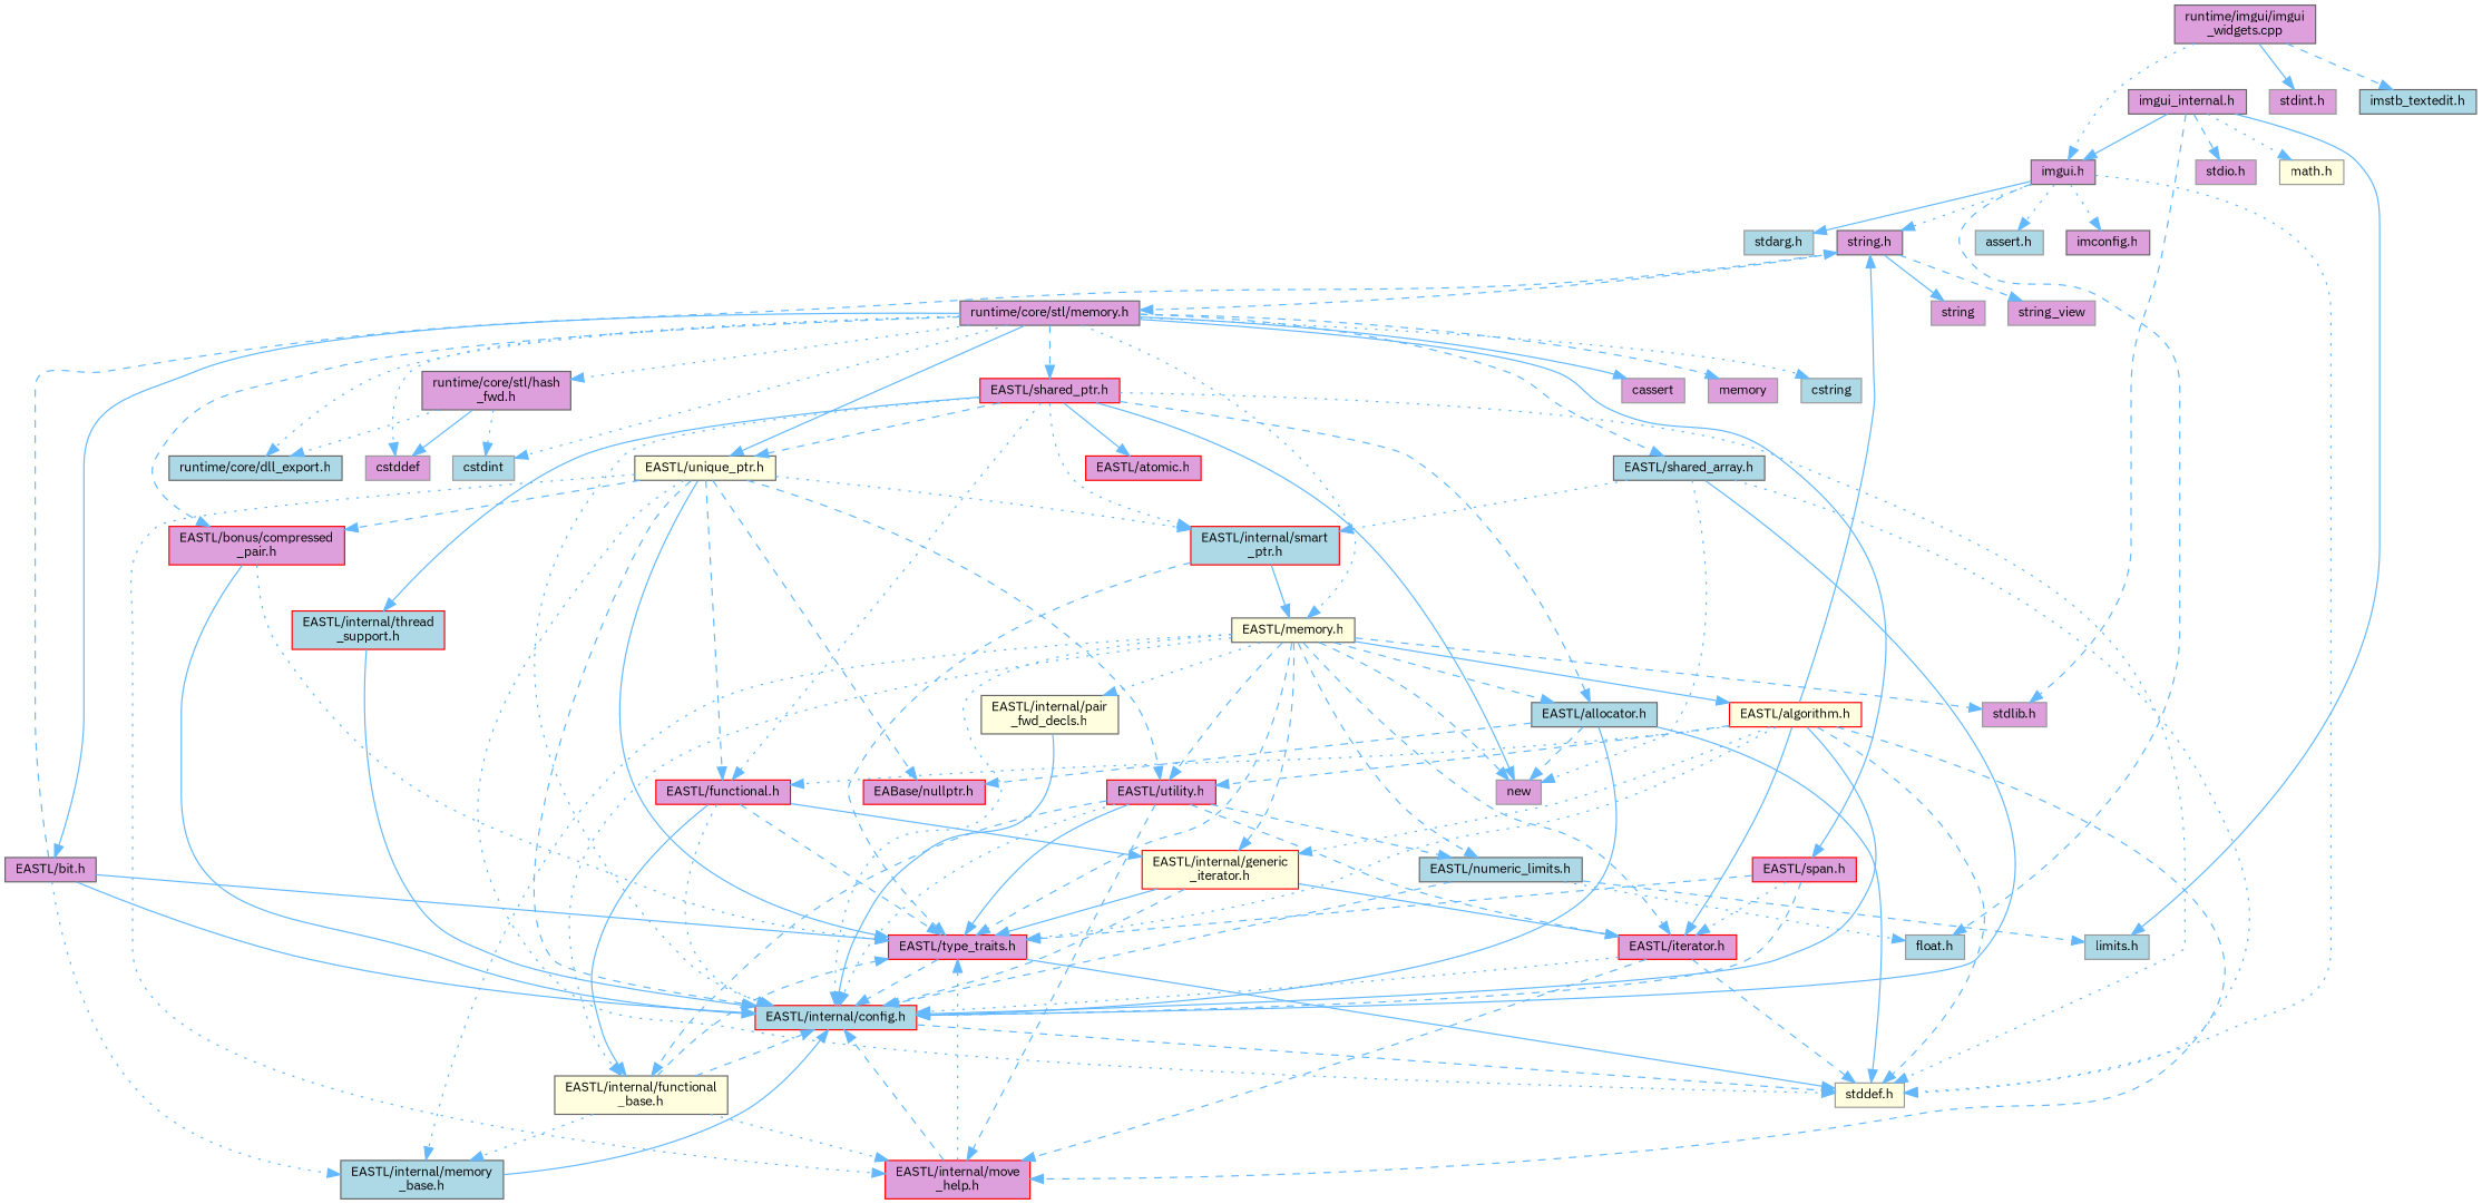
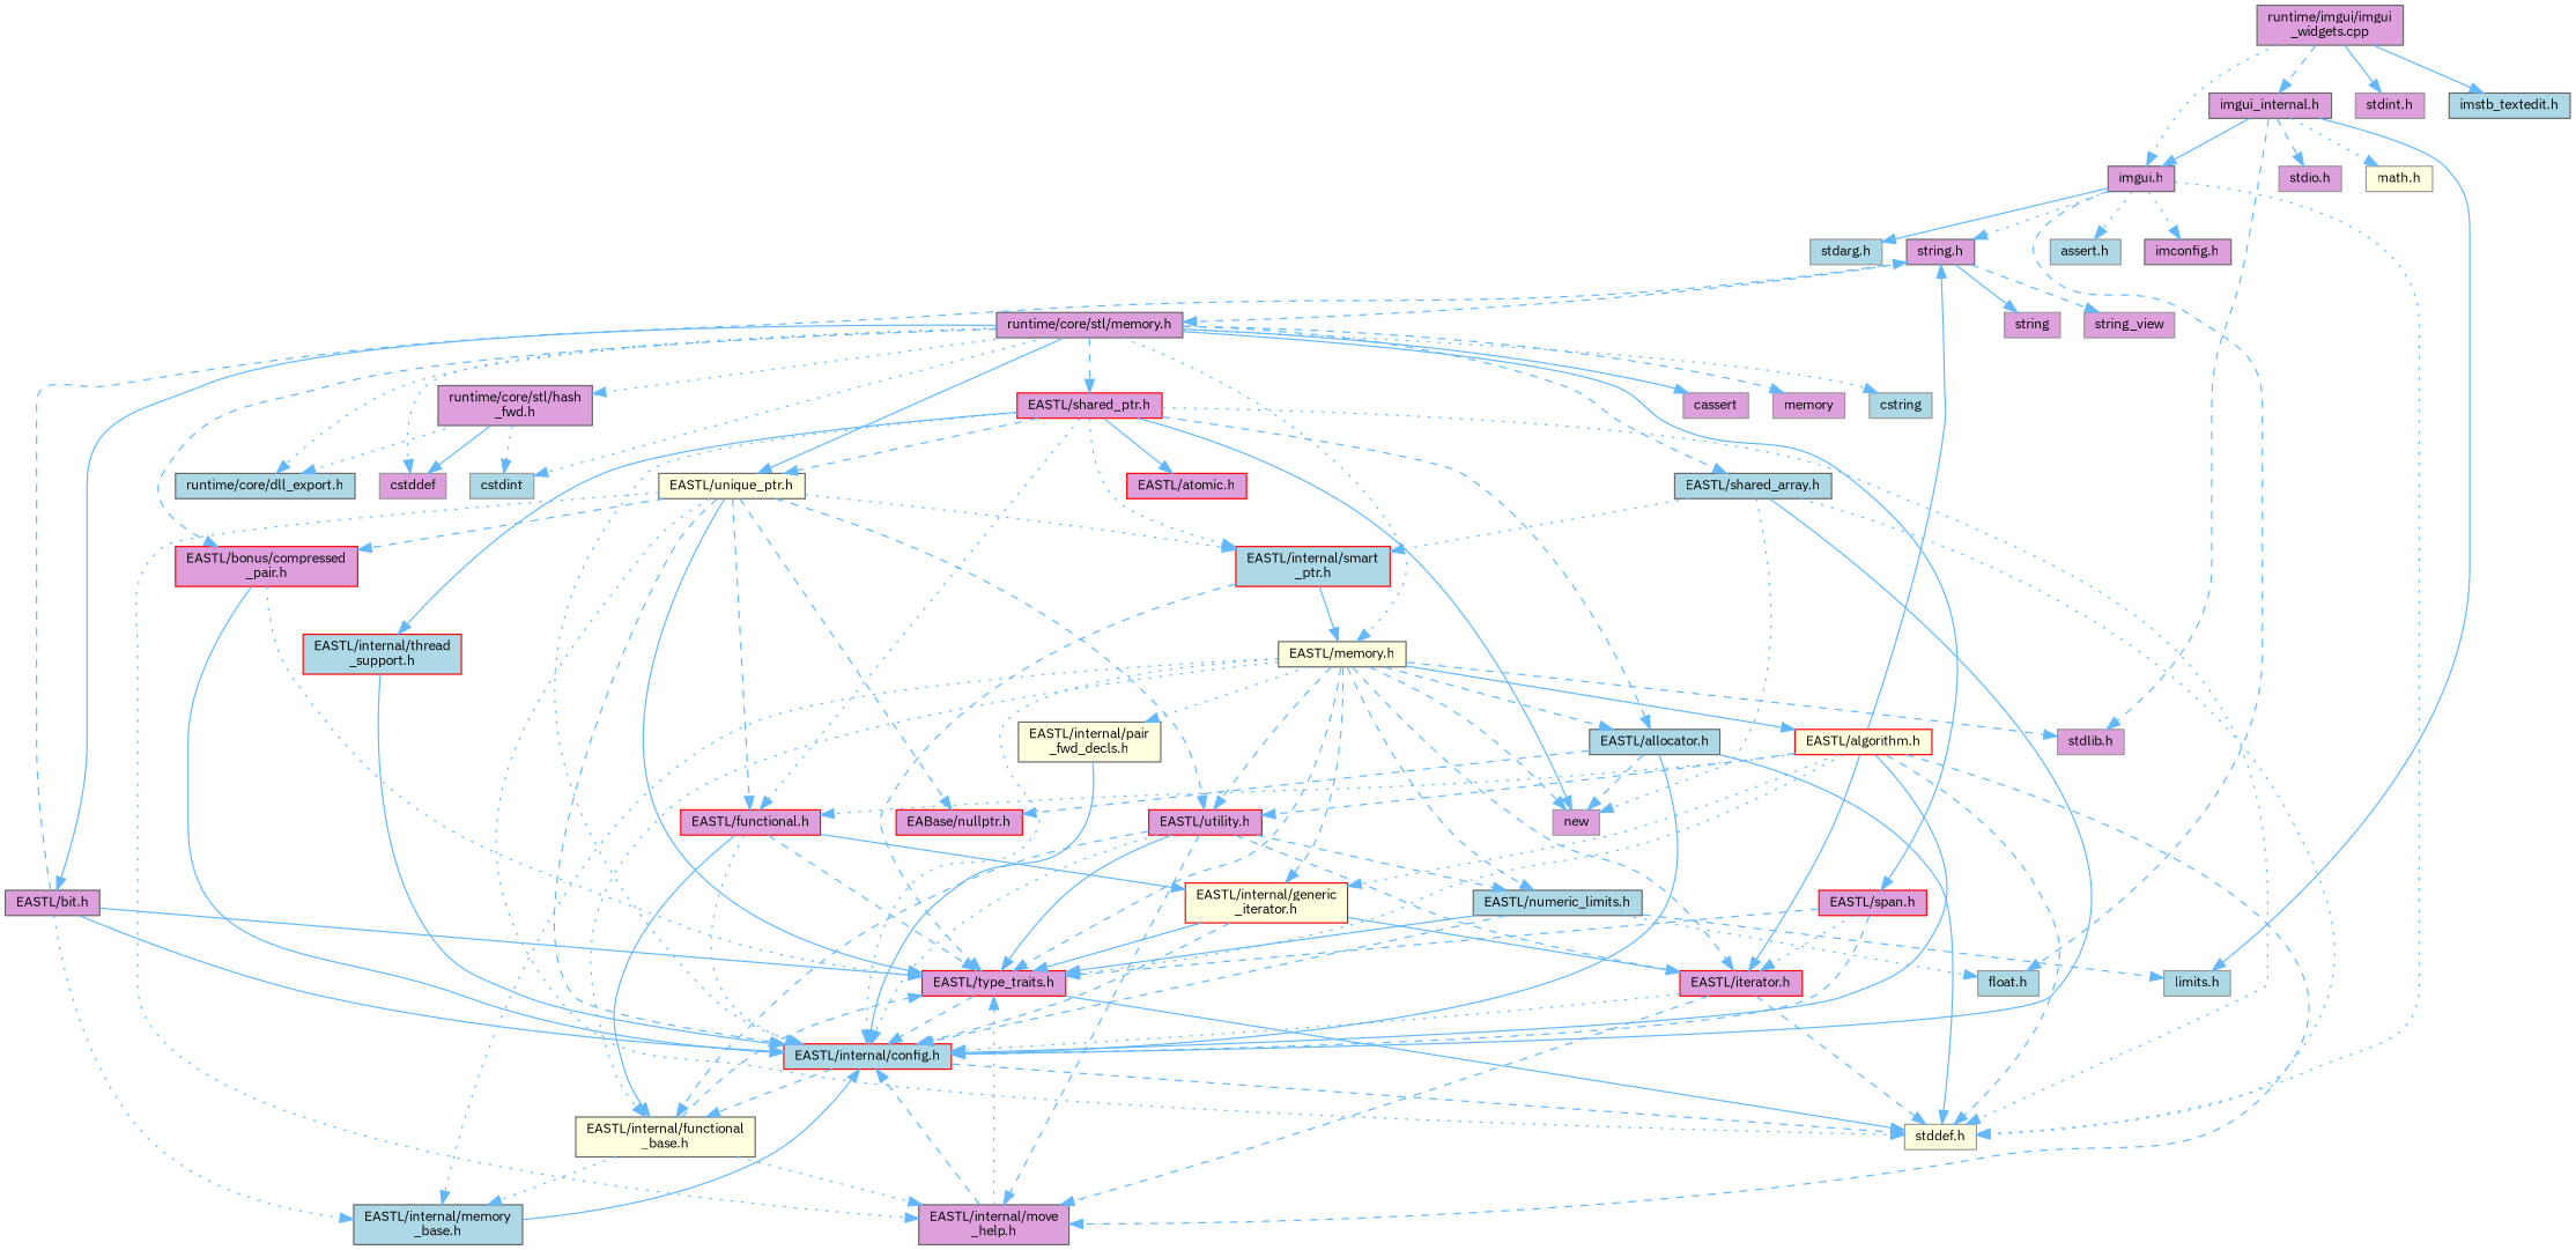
  digraph {
    fontname="IBM Plex Sans"
    node [color=grey40 fillcolor=plum fontname="IBM Plex Sans" fontsize=10 shape=box style=filled]
    edge [color=steelblue1 fontname="IBM Plex Sans" fontsize=10 labelfontname=Helvetica labelfontsize=10 style=dashed]
    n1 [color=gray40 fontcolor=black height=0.2 label="runtime/imgui/imgui\l_widgets.cpp" width=0.4]
    n2 [height=0.2 label="imgui.h" width=0.4]
    n3 [height=0.2 label="imgui_internal.h" width=0.4]
    n4 [color=grey60 height=0.2 label="stdint.h" width=0.4]
    n5 [fillcolor=lightblue height=0.2 label="imstb_textedit.h" width=0.4]
    n6 [height=0.2 label="imconfig.h" width=0.4]
    n7 [color=grey60 fillcolor=lightblue height=0.2 label="float.h" width=0.4]
    n8 [color=grey60 fillcolor=lightblue height=0.2 label="stdarg.h" width=0.4]
    n9 [color=grey60 fillcolor=lightyellow height=0.2 label="stddef.h" width=0.4]
    n10 [height=0.2 label="string.h" width=0.4]
    n11 [color=grey60 fillcolor=lightblue height=0.2 label="assert.h" width=0.4]
    n12 [color=grey60 height=0.2 label="stdlib.h" width=0.4]
    n13 [color=grey60 fillcolor=lightblue height=0.2 label="limits.h" width=0.4]
    n14 [color=grey60 height=0.2 label="stdio.h" width=0.4]
    n15 [color=grey60 fillcolor=lightyellow height=0.2 label="math.h" width=0.4]
    n16 [color=grey60 height=0.2 label=string width=0.4]
    n17 [color=grey60 height=0.2 label=string_view width=0.4]
    n18 [height=0.2 label="runtime/core/stl/memory.h" width=0.4]
    n19 [color=grey60 height=0.2 label=cstddef width=0.4]
    n20 [color=grey60 fillcolor=lightblue height=0.2 label=cstdint width=0.4]
    n21 [color=grey60 height=0.2 label=cassert width=0.4]
    n22 [color=grey60 height=0.2 label=memory width=0.4]
    n23 [color=grey60 fillcolor=lightblue height=0.2 label=cstring width=0.4]
    n24 [height=0.2 label="EASTL/bit.h" width=0.4]
    n25 [fillcolor=lightyellow height=0.2 label="EASTL/memory.h" width=0.4]
    n26 [fillcolor=lightblue height=0.2 label="EASTL/shared_array.h" width=0.4]
    n27 [fillcolor=lightyellow height=0.2 label="EASTL/unique_ptr.h" width=0.4]
    n28 [color=red height=0.2 label="EASTL/bonus/compressed\l_pair.h" width=0.4]
    n29 [color=red height=0.2 label="EASTL/shared_ptr.h" width=0.4]
    n30 [color=red height=0.2 label="EASTL/span.h" width=0.4]
    n31 [fillcolor=lightblue height=0.2 label="runtime/core/dll_export.h" width=0.4]
    n32 [height=0.2 label="runtime/core/stl/hash\l_fwd.h" width=0.4]
    n33 [color=red fillcolor=lightblue height=0.2 label="EASTL/internal/config.h" width=0.4]
    n34 [fillcolor=lightblue height=0.2 label="EASTL/internal/memory\l_base.h" width=0.4]
    n35 [color=red height=0.2 label="EASTL/type_traits.h" width=0.4]
    n36 [color=red fillcolor=lightyellow height=0.2 label="EASTL/internal/generic\l_iterator.h" width=0.4]
    n37 [color=red height=0.2 label="EASTL/iterator.h" width=0.4]
    n38 [fillcolor=lightyellow height=0.2 label="EASTL/internal/pair\l_fwd_decls.h" width=0.4]
    n39 [fillcolor=lightyellow height=0.2 label="EASTL/internal/functional\l_base.h" width=0.4]
    n40 [color=red fillcolor=lightyellow height=0.2 label="EASTL/algorithm.h" width=0.4]
    n41 [color=red height=0.2 label="EASTL/utility.h" width=0.4]
    n42 [fillcolor=lightblue height=0.2 label="EASTL/numeric_limits.h" width=0.4]
    n43 [fillcolor=lightblue height=0.2 label="EASTL/allocator.h" width=0.4]
    n44 [color=grey60 height=0.2 label=new width=0.4]
    n45 [color=red fillcolor=lightblue height=0.2 label="EASTL/internal/smart\l_ptr.h" width=0.4]
-   n46 [color=red height=0.2 label="EASTL/internal/move\l_help.h" width=0.4]
+   n46 [height=0.2 label="EASTL/internal/move\l_help.h" width=0.4]
    n47 [color=red height=0.2 label="EASTL/functional.h" width=0.4]
    n48 [color=red height=0.2 label="EABase/nullptr.h" width=0.4]
    n49 [color=red fillcolor=lightblue height=0.2 label="EASTL/internal/thread\l_support.h" width=0.4]
    n50 [color=red height=0.2 label="EASTL/atomic.h" width=0.4]
    n1 -> n2 [style=dotted]
+   n1 -> n3
    n1 -> n4 [style=solid]
-   n1 -> n5
+   n1 -> n5 [style=solid]
    n2 -> n6 [style=dotted]
    n2 -> n7
    n2 -> n8 [style=solid]
    n2 -> n9 [style=dotted]
    n2 -> n10 [style=dotted]
    n2 -> n11 [style=dotted]
    n3 -> n2 [style=solid]
    n3 -> n12
    n3 -> n13 [style=solid]
    n3 -> n14
    n3 -> n15 [style=dotted]
    n10 -> n16 [style=solid]
    n10 -> n17
    n10 -> n18
    n18 -> n19 [style=dotted]
    n18 -> n20 [style=dotted]
    n18 -> n21 [style=solid]
    n18 -> n22
    n18 -> n23 [style=dotted]
    n18 -> n24 [style=solid]
    n18 -> n25 [style=dotted]
    n18 -> n26
    n18 -> n27 [style=solid]
    n18 -> n28
    n18 -> n29
    n18 -> n30 [style=solid]
    n18 -> n31 [style=dotted]
    n18 -> n32 [style=dotted]
    n24 -> n10
    n24 -> n33 [style=solid]
    n24 -> n34 [style=dotted]
    n24 -> n35 [style=solid]
    n25 -> n12
    n25 -> n33 [style=dotted]
    n25 -> n34 [style=dotted]
    n25 -> n35
    n25 -> n36
    n25 -> n37
    n25 -> n38 [style=dotted]
    n25 -> n39 [style=dotted]
    n25 -> n40 [style=solid]
    n25 -> n41
    n25 -> n42
    n25 -> n43
    n25 -> n44
    n26 -> n9 [style=dotted]
    n26 -> n33 [style=solid]
    n26 -> n44 [style=dotted]
    n26 -> n45 [style=dotted]
    n27 -> n9 [style=dotted]
    n27 -> n28
    n27 -> n33
    n27 -> n35 [style=solid]
    n27 -> n41
    n27 -> n45 [style=dotted]
    n27 -> n46 [style=dotted]
    n27 -> n47
    n27 -> n48
    n28 -> n33 [style=solid]
    n28 -> n35 [style=dotted]
    n29 -> n9 [style=dotted]
    n29 -> n27
    n29 -> n33 [style=dotted]
    n29 -> n43
    n29 -> n44 [style=solid]
    n29 -> n45 [style=dotted]
    n29 -> n47 [style=dotted]
    n29 -> n49 [style=solid]
    n29 -> n50 [style=solid]
    n30 -> n33
    n30 -> n35
    n30 -> n37 [style=dotted]
    n32 -> n19 [style=solid]
    n32 -> n20 [style=dotted]
    n32 -> n31 [style=dotted]
    n33 -> n9
    n34 -> n33 [style=solid]
    n35 -> n9 [style=solid]
    n35 -> n33
    n36 -> n33
    n36 -> n35 [style=solid]
    n36 -> n37 [style=solid]
    n37 -> n9
    n37 -> n33 [style=dotted]
    n37 -> n46
    n38 -> n33 [style=solid]
-   n39 -> n33
+   n33 -> n39
    n39 -> n34 [style=dotted]
    n39 -> n35
    n39 -> n46 [style=dotted]
    n40 -> n9
    n40 -> n10 [style=solid]
    n40 -> n33 [style=solid]
    n40 -> n35 [style=dotted]
    n40 -> n36 [style=dotted]
    n40 -> n37 [style=solid]
    n40 -> n41
    n40 -> n46
    n40 -> n47 [style=dotted]
    n41 -> n33 [style=dotted]
    n41 -> n35 [style=solid]
    n41 -> n37
    n41 -> n39
    n41 -> n42
    n41 -> n46
    n42 -> n7 [style=dotted]
    n42 -> n13
    n42 -> n33
+   n42 -> n35 [style=solid]
    n43 -> n9 [style=solid]
    n43 -> n33 [style=solid]
    n43 -> n44
    n43 -> n48
    n45 -> n25 [style=solid]
    n45 -> n35
    n46 -> n33
    n46 -> n35 [style=dotted]
    n47 -> n33 [style=dotted]
    n47 -> n35
    n47 -> n36 [style=solid]
    n47 -> n39 [style=solid]
    n49 -> n33 [style=solid]
  }
